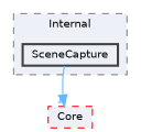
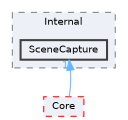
  digraph {
    compound=true
    node [fillcolor="#edf0f7" fontname=Helvetica fontsize=10 shape=box]
    n1 [color=grey25 height=0.2 label=SceneCapture style="filled,bold" width=0.4]
    n2 [color=red height=0.2 label=Core style="filled,dashed" width=0.4]
    subgraph cluster_1 {
      bgcolor="#edf0f7"
      fontname=Helvetica
      fontsize=10
      label=Internal
      pencolor=grey50
      style="filled,dashed"
      n1
    }
-   n1 -> n2 [color=steelblue1 fontcolor=steelblue1 fontname=Helvetica fontsize=10 headlabel=1 labeldistance=1.5 labelfontname=Helvetica labelfontsize=10]
+   n2 -> n1 [color=steelblue1 fontcolor=steelblue1 fontname=Helvetica fontsize=10 headlabel=1 labeldistance=1.5 labelfontname=Helvetica labelfontsize=10]
  }
